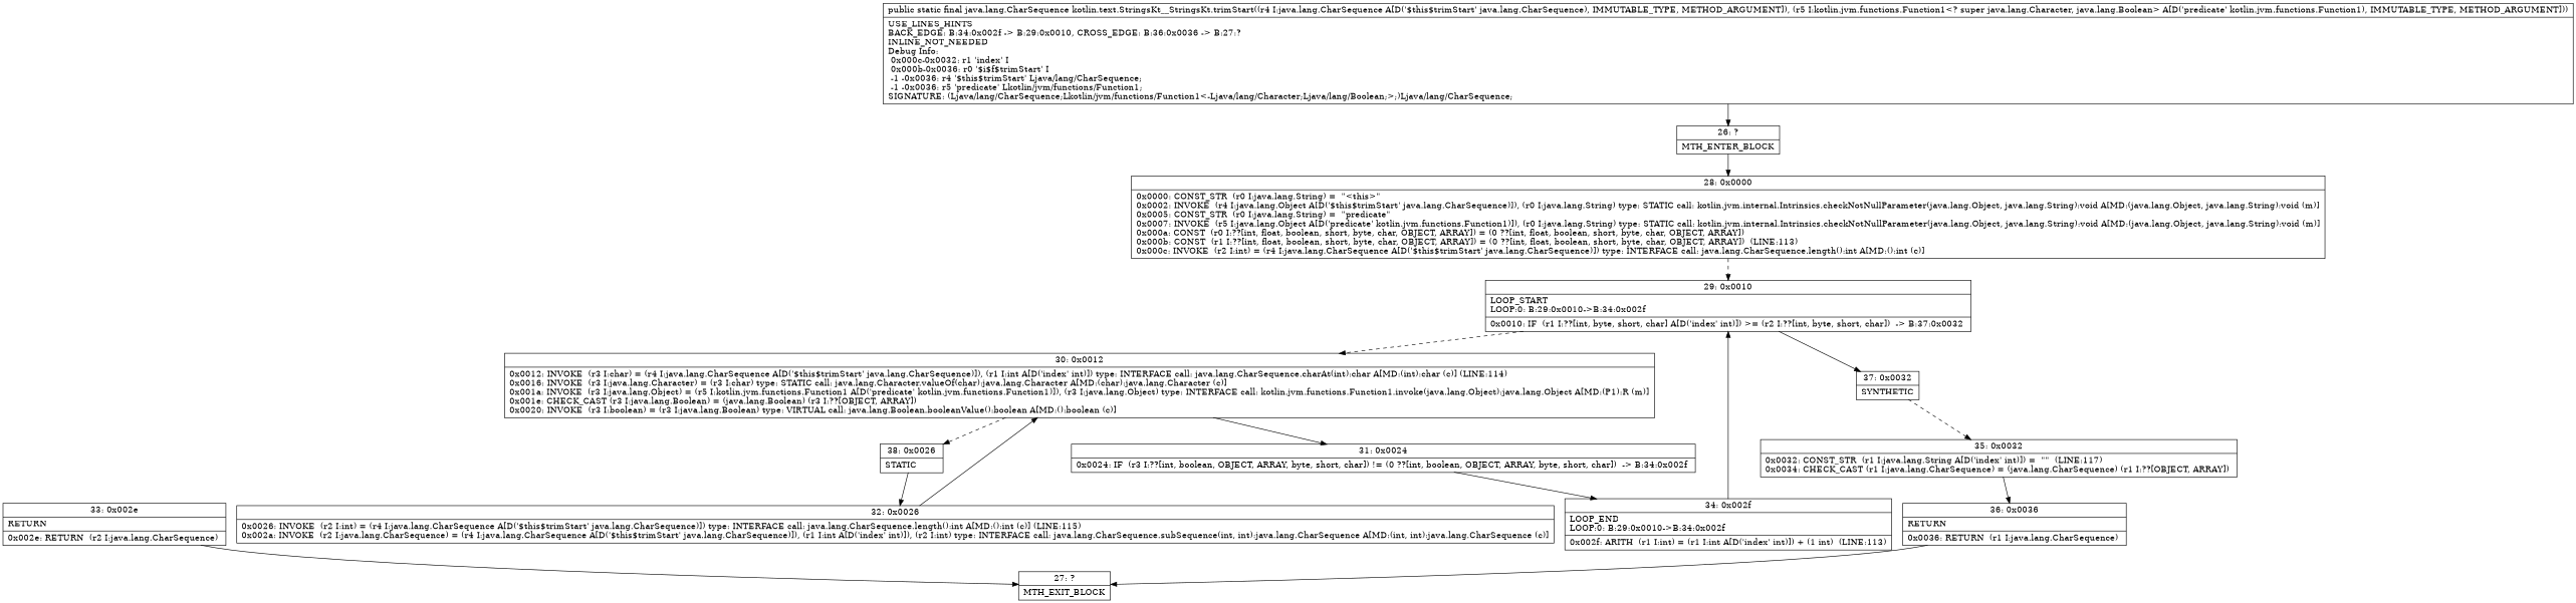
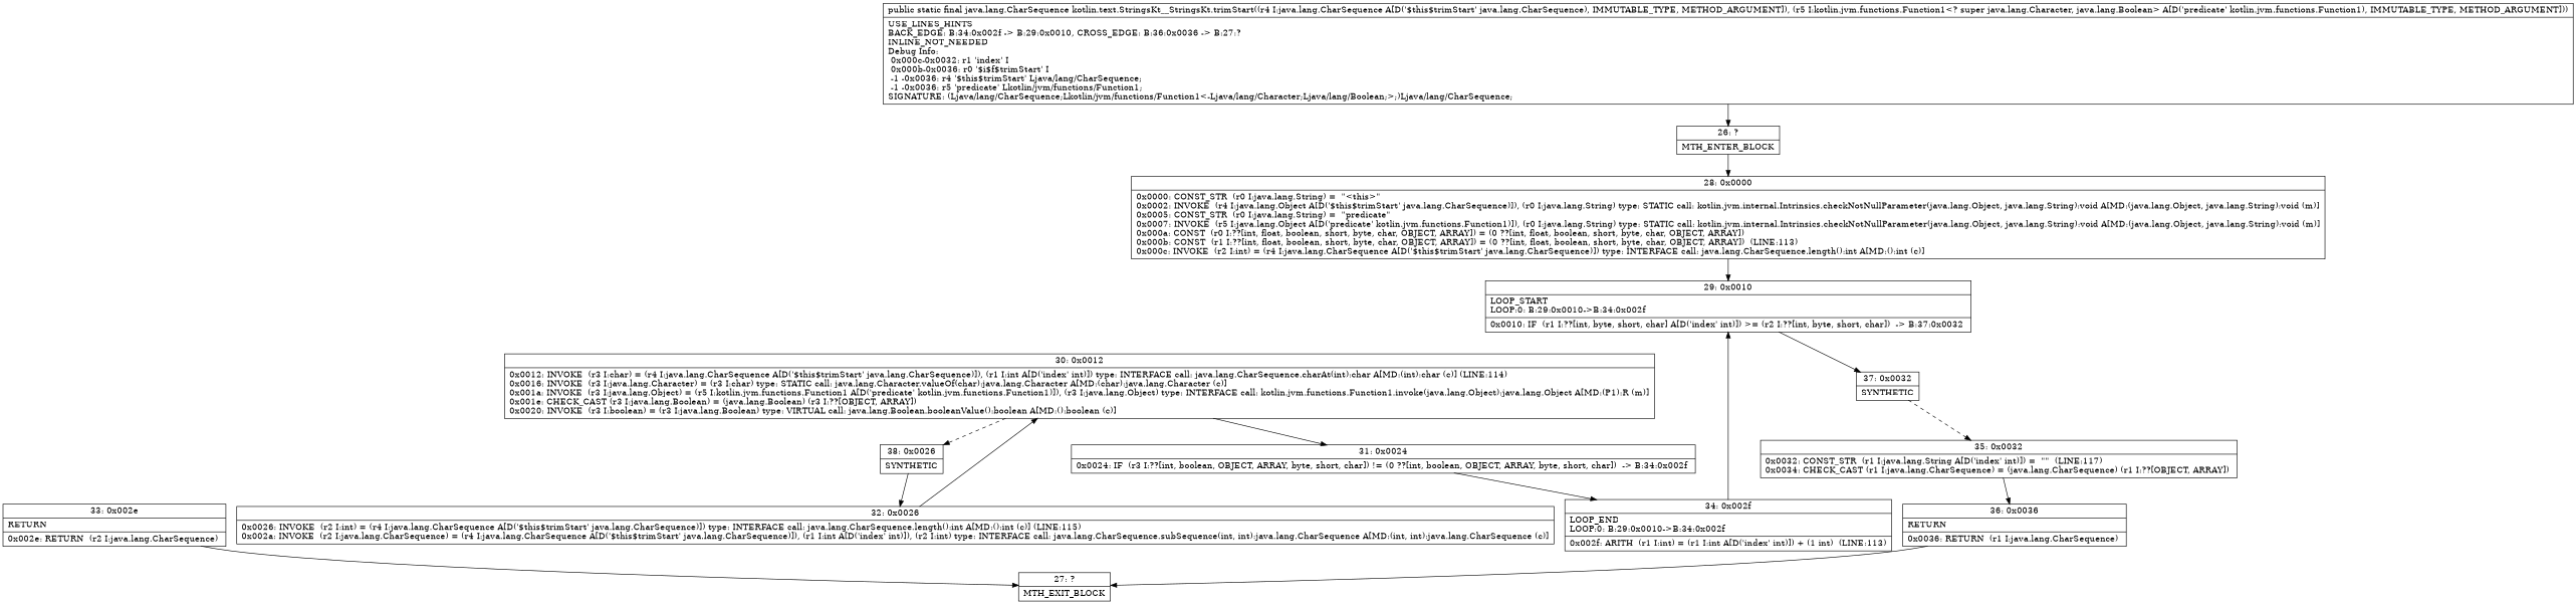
  digraph {
    node [shape=record]
    n1 [label="{26\:\ ?|MTH_ENTER_BLOCK\l}"]
    n2 [label="{28\:\ 0x0000|0x0000: CONST_STR  (r0 I:java.lang.String) =  \"\<this\>\" \l0x0002: INVOKE  (r4 I:java.lang.Object A[D('$this$trimStart' java.lang.CharSequence)]), (r0 I:java.lang.String) type: STATIC call: kotlin.jvm.internal.Intrinsics.checkNotNullParameter(java.lang.Object, java.lang.String):void A[MD:(java.lang.Object, java.lang.String):void (m)]\l0x0005: CONST_STR  (r0 I:java.lang.String) =  \"predicate\" \l0x0007: INVOKE  (r5 I:java.lang.Object A[D('predicate' kotlin.jvm.functions.Function1)]), (r0 I:java.lang.String) type: STATIC call: kotlin.jvm.internal.Intrinsics.checkNotNullParameter(java.lang.Object, java.lang.String):void A[MD:(java.lang.Object, java.lang.String):void (m)]\l0x000a: CONST  (r0 I:??[int, float, boolean, short, byte, char, OBJECT, ARRAY]) = (0 ??[int, float, boolean, short, byte, char, OBJECT, ARRAY]) \l0x000b: CONST  (r1 I:??[int, float, boolean, short, byte, char, OBJECT, ARRAY]) = (0 ??[int, float, boolean, short, byte, char, OBJECT, ARRAY])  (LINE:113)\l0x000c: INVOKE  (r2 I:int) = (r4 I:java.lang.CharSequence A[D('$this$trimStart' java.lang.CharSequence)]) type: INTERFACE call: java.lang.CharSequence.length():int A[MD:():int (c)]\l}"]
    n3 [label="{29\:\ 0x0010|LOOP_START\lLOOP:0: B:29:0x0010\-\>B:34:0x002f\l|0x0010: IF  (r1 I:??[int, byte, short, char] A[D('index' int)]) \>= (r2 I:??[int, byte, short, char])  \-\> B:37:0x0032 \l}"]
    n4 [label="{30\:\ 0x0012|0x0012: INVOKE  (r3 I:char) = (r4 I:java.lang.CharSequence A[D('$this$trimStart' java.lang.CharSequence)]), (r1 I:int A[D('index' int)]) type: INTERFACE call: java.lang.CharSequence.charAt(int):char A[MD:(int):char (c)] (LINE:114)\l0x0016: INVOKE  (r3 I:java.lang.Character) = (r3 I:char) type: STATIC call: java.lang.Character.valueOf(char):java.lang.Character A[MD:(char):java.lang.Character (c)]\l0x001a: INVOKE  (r3 I:java.lang.Object) = (r5 I:kotlin.jvm.functions.Function1 A[D('predicate' kotlin.jvm.functions.Function1)]), (r3 I:java.lang.Object) type: INTERFACE call: kotlin.jvm.functions.Function1.invoke(java.lang.Object):java.lang.Object A[MD:(P1):R (m)]\l0x001e: CHECK_CAST (r3 I:java.lang.Boolean) = (java.lang.Boolean) (r3 I:??[OBJECT, ARRAY]) \l0x0020: INVOKE  (r3 I:boolean) = (r3 I:java.lang.Boolean) type: VIRTUAL call: java.lang.Boolean.booleanValue():boolean A[MD:():boolean (c)]\l}"]
    n5 [label="{37\:\ 0x0032|SYNTHETIC\l}"]
    n6 [label="{31\:\ 0x0024|0x0024: IF  (r3 I:??[int, boolean, OBJECT, ARRAY, byte, short, char]) != (0 ??[int, boolean, OBJECT, ARRAY, byte, short, char])  \-\> B:34:0x002f \l}"]
-   n7 [label="{38\:\ 0x0026|STATIC\l}"]
+   n7 [label="{38\:\ 0x0026|SYNTHETIC\l}"]
    n8 [label="{35\:\ 0x0032|0x0032: CONST_STR  (r1 I:java.lang.String A[D('index' int)]) =  \"\"  (LINE:117)\l0x0034: CHECK_CAST (r1 I:java.lang.CharSequence) = (java.lang.CharSequence) (r1 I:??[OBJECT, ARRAY]) \l}"]
    n9 [label="{34\:\ 0x002f|LOOP_END\lLOOP:0: B:29:0x0010\-\>B:34:0x002f\l|0x002f: ARITH  (r1 I:int) = (r1 I:int A[D('index' int)]) + (1 int)  (LINE:113)\l}"]
    n10 [label="{32\:\ 0x0026|0x0026: INVOKE  (r2 I:int) = (r4 I:java.lang.CharSequence A[D('$this$trimStart' java.lang.CharSequence)]) type: INTERFACE call: java.lang.CharSequence.length():int A[MD:():int (c)] (LINE:115)\l0x002a: INVOKE  (r2 I:java.lang.CharSequence) = (r4 I:java.lang.CharSequence A[D('$this$trimStart' java.lang.CharSequence)]), (r1 I:int A[D('index' int)]), (r2 I:int) type: INTERFACE call: java.lang.CharSequence.subSequence(int, int):java.lang.CharSequence A[MD:(int, int):java.lang.CharSequence (c)]\l}"]
    n11 [label="{33\:\ 0x002e|RETURN\l|0x002e: RETURN  (r2 I:java.lang.CharSequence) \l}"]
    n12 [label="{27\:\ ?|MTH_EXIT_BLOCK\l}"]
    n13 [label="{36\:\ 0x0036|RETURN\l|0x0036: RETURN  (r1 I:java.lang.CharSequence) \l}"]
    n14 [label="{public static final java.lang.CharSequence kotlin.text.StringsKt__StringsKt.trimStart((r4 I:java.lang.CharSequence A[D('$this$trimStart' java.lang.CharSequence), IMMUTABLE_TYPE, METHOD_ARGUMENT]), (r5 I:kotlin.jvm.functions.Function1\<? super java.lang.Character, java.lang.Boolean\> A[D('predicate' kotlin.jvm.functions.Function1), IMMUTABLE_TYPE, METHOD_ARGUMENT]))  | USE_LINES_HINTS\lBACK_EDGE: B:34:0x002f \-\> B:29:0x0010, CROSS_EDGE: B:36:0x0036 \-\> B:27:?\lINLINE_NOT_NEEDED\lDebug Info:\l  0x000c\-0x0032: r1 'index' I\l  0x000b\-0x0036: r0 '$i$f$trimStart' I\l  \-1 \-0x0036: r4 '$this$trimStart' Ljava\/lang\/CharSequence;\l  \-1 \-0x0036: r5 'predicate' Lkotlin\/jvm\/functions\/Function1;\lSIGNATURE: (Ljava\/lang\/CharSequence;Lkotlin\/jvm\/functions\/Function1\<\-Ljava\/lang\/Character;Ljava\/lang\/Boolean;\>;)Ljava\/lang\/CharSequence;\l}"]
    n1 -> n2
-   n2 -> n3 [style=dashed]
-   n3 -> n4 [style=dashed]
+   n2 -> n3
    n3 -> n5
    n4 -> n6
    n4 -> n7 [style=dashed]
    n5 -> n8 [style=dashed]
    n6 -> n9
    n7 -> n10
    n8 -> n13
    n9 -> n3
    n10 -> n4
    n11 -> n12
    n13 -> n12
    n14 -> n1
  }
